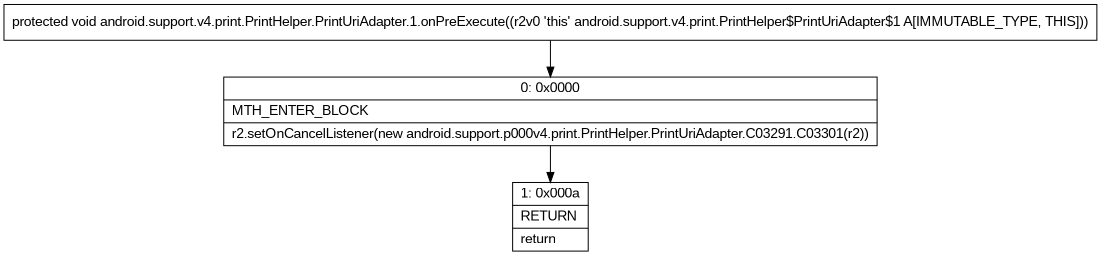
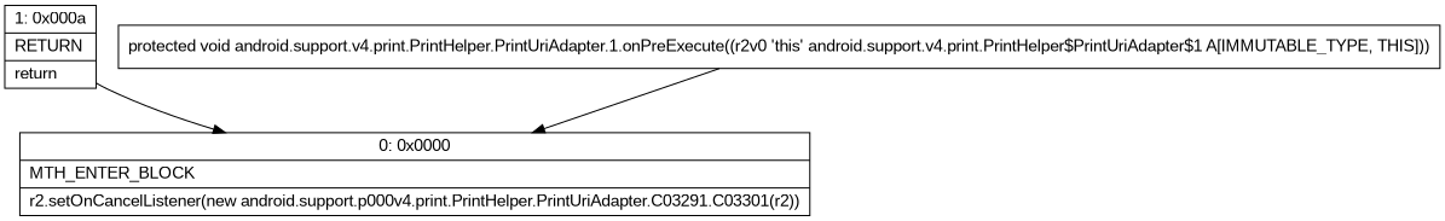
  digraph {
    fontname="Liberation Sans"
    node [shape=record fontname="Liberation Sans"]
    edge [fontname="Liberation Sans"]
    n1 [label="{0\:\ 0x0000|MTH_ENTER_BLOCK\l|r2.setOnCancelListener(new android.support.p000v4.print.PrintHelper.PrintUriAdapter.C03291.C03301(r2))\l}"]
    n2 [label="{1\:\ 0x000a|RETURN\l|return\l}"]
    n3 [label="{protected void android.support.v4.print.PrintHelper.PrintUriAdapter.1.onPreExecute((r2v0 'this' android.support.v4.print.PrintHelper$PrintUriAdapter$1 A[IMMUTABLE_TYPE, THIS])) }"]
-   n1 -> n2
+   n2 -> n1
    n3 -> n1
  }
